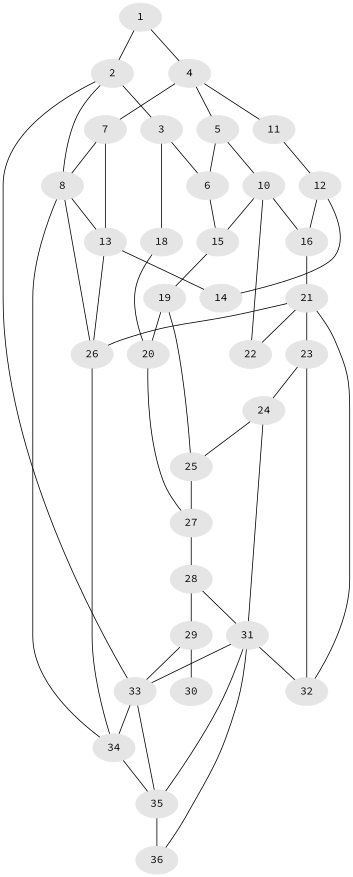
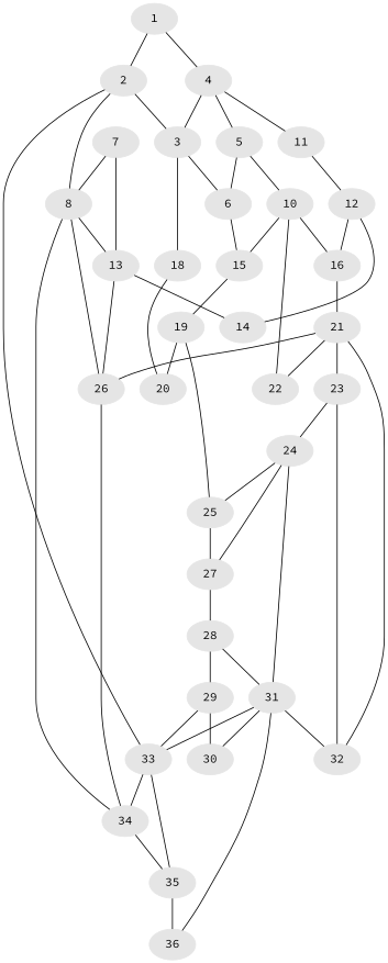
  graph {
    fontname="Source Code Pro"
    node [color=gray90 fontname="Source Code Pro" style=filled]
    edge [fontname="Source Code Pro" weight=1.0]
    1
    2
    4
    3
    8
    33
    5
    7
    11
    6
    18
    13
    26
    34
    35
    15
    20
    10
    12
    16
    22
    19
    14
    21
    25
    23
    32
    27
    28
    24
    31
    36
    29
    30
    1 -- 2
    1 -- 4
    2 -- 3
    2 -- 8
    2 -- 33
    4 -- 5
-   4 -- 7
+   4 -- 3
    4 -- 11 [weight=2.0]
    3 -- 6
    3 -- 18
    8 -- 13 [weight=2.0]
    8 -- 26
    8 -- 34
    33 -- 34
    33 -- 35
    5 -- 6
    5 -- 10
    7 -- 8
    7 -- 13
    11 -- 12
    6 -- 15
    18 -- 20
    13 -- 26
    13 -- 14 [weight=2.0]
    26 -- 34
    34 -- 35 [weight=2.0]
    35 -- 36 [weight=2.0]
    15 -- 19
-   20 -- 27
+   24 -- 27
    10 -- 15
    10 -- 16
    10 -- 22 [weight=2.0]
    12 -- 16 [weight=2.0]
    12 -- 14 [weight=2.0]
    16 -- 21
    19 -- 20
    19 -- 25
    21 -- 26 [weight=2.0]
    21 -- 22
    21 -- 23
    21 -- 32
    25 -- 27
    23 -- 32
    23 -- 24
    27 -- 28
    28 -- 31
    28 -- 29 [weight=2.0]
    24 -- 25
    24 -- 31
    31 -- 33
-   31 -- 35
+   31 -- 30
    31 -- 32
    31 -- 36
    29 -- 33 [weight=2.0]
    29 -- 30 [weight=2.0]
  }
